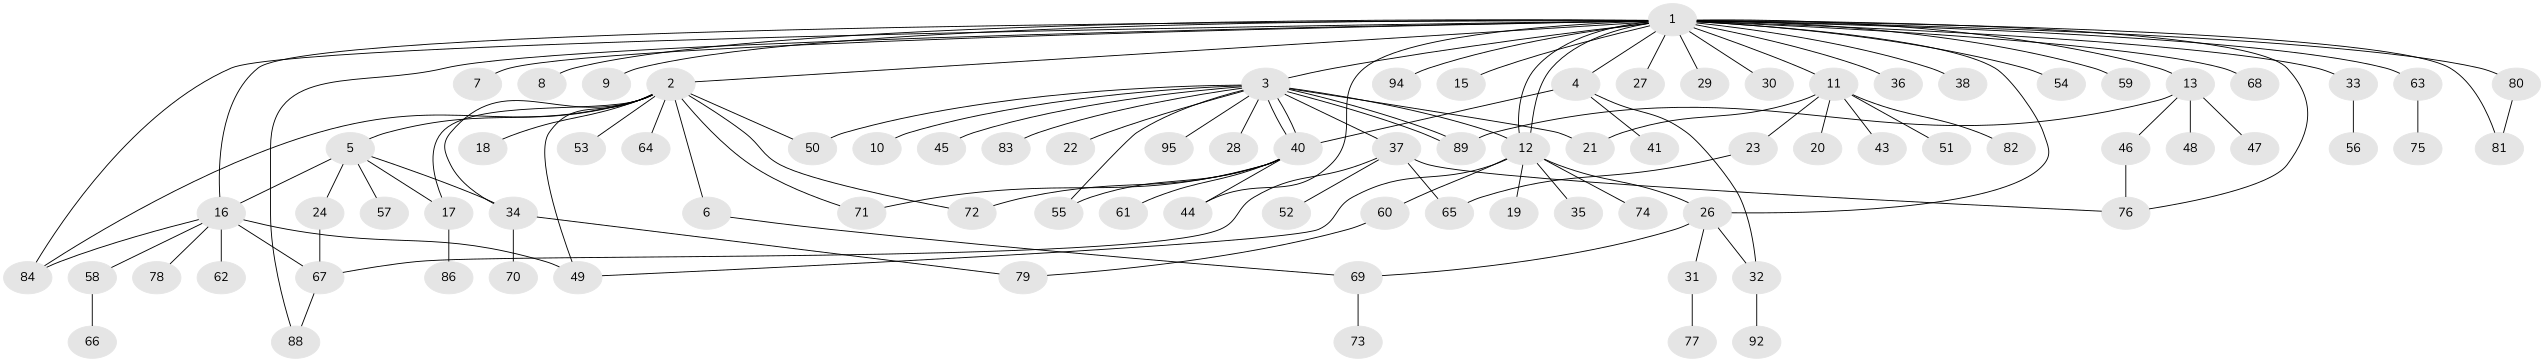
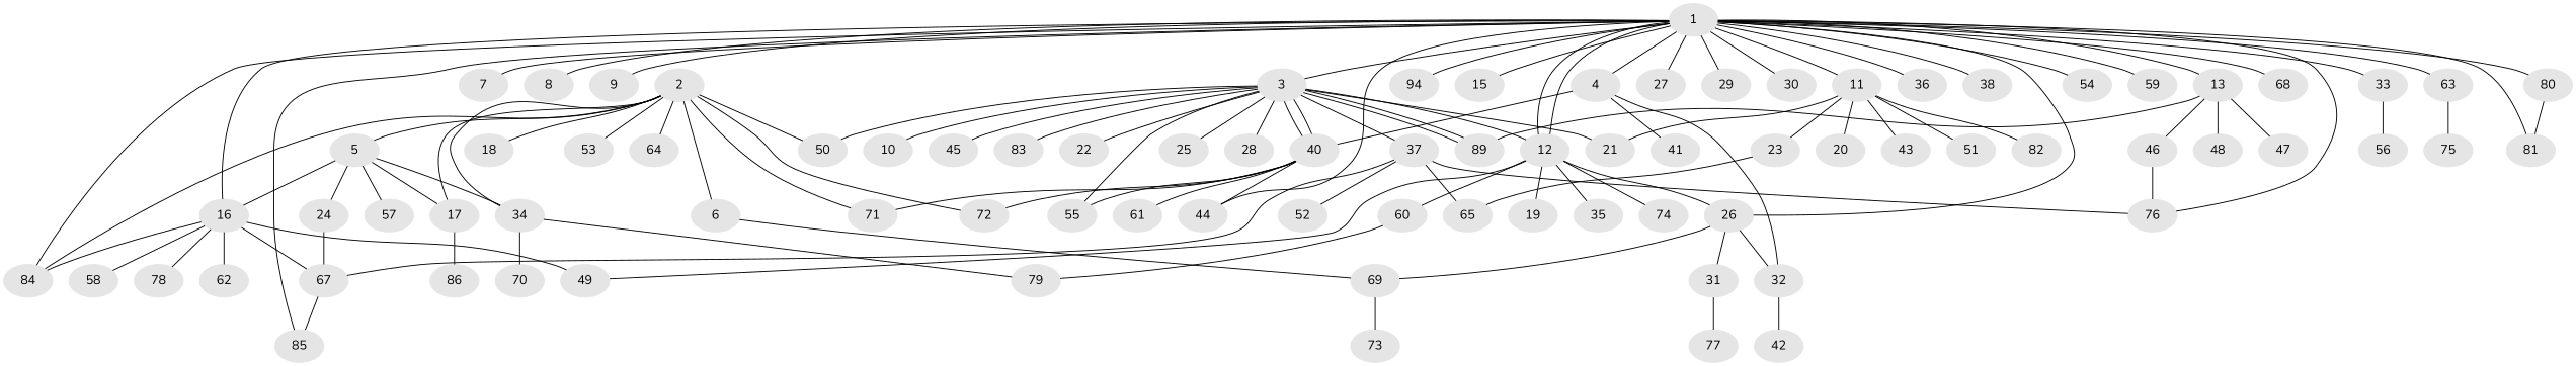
  graph {
    fontname=Nunito
    node [color=gray90 fontname=Nunito style=filled]
    edge [fontname=Nunito]
    1
    2
    3
    4
    7
    8
    9
    11
    12
    13
    n11 [label=94]
    15
    16
    26
    27
    29
    30
    33
    36
    38
    44
    54
    59
    63
    68
    76
    80
    81
    84
-   85 [label=88]
+   85
    5
    6
    17
    18
    34
    49
    50
    53
    64
    71
    72
    10
    21
    22
-   25 [label=95]
+   25
    28
    37
    n48 [label=89]
    40
    45
    55
    83
    32
    41
    20
    23
    43
    51
    82
    19
    35
    60
    74
    46
    47
    48
    58
    62
    67
    78
    69
    31
    56
    75
    24
    57
    86
    70
    79
    65
    52
    61
-   42 [label=92]
+   42
    73
-   66
    77
-   1 -- 2
    1 -- 3
    1 -- 4
    1 -- 7
    1 -- 8
    1 -- 9
    1 -- 11
    1 -- 12
    1 -- 12
    1 -- 13
    1 -- n11
    1 -- 15
    1 -- 16
    1 -- 26
    1 -- 27
    1 -- 29
    1 -- 30
    1 -- 33
    1 -- 36
    1 -- 38
    1 -- 44
    1 -- 54
    1 -- 59
    1 -- 63
    1 -- 68
    1 -- 76
    1 -- 80
    1 -- 81
    1 -- 84
    1 -- 85
    2 -- 84
    2 -- 5
    2 -- 6
    2 -- 17
    2 -- 18
    2 -- 34
-   2 -- 49
    2 -- 50
    2 -- 53
    2 -- 64
    2 -- 71
    2 -- 72
    3 -- 12
    3 -- 50
    3 -- 10
    3 -- 21
    3 -- 22
    3 -- 25
    3 -- 28
    3 -- 37
    3 -- n48
    3 -- n48
    3 -- 40
    3 -- 40
    3 -- 45
    3 -- 55
    3 -- 83
    4 -- 40
    4 -- 32
    4 -- 41
    11 -- 21
    11 -- 20
    11 -- 23
    11 -- 43
    11 -- 51
    11 -- 82
    12 -- 26
    12 -- 49
    12 -- 19
    12 -- 35
    12 -- 60
    12 -- 74
    13 -- n48
    13 -- 46
    13 -- 47
    13 -- 48
    16 -- 84
    16 -- 49
    16 -- 58
    16 -- 62
    16 -- 67
    16 -- 78
    26 -- 32
    26 -- 69
    26 -- 31
    33 -- 56
    63 -- 75
    80 -- 81
    5 -- 16
    5 -- 17
    5 -- 34
    5 -- 24
    5 -- 57
    6 -- 69
    17 -- 86
    34 -- 70
    34 -- 79
    37 -- 76
    37 -- 67
    37 -- 65
    37 -- 52
    40 -- 44
    40 -- 71
    40 -- 72
    40 -- 55
    40 -- 61
    32 -- 42
    23 -- 65
    60 -- 79
    46 -- 76
-   58 -- 66
    67 -- 85
    69 -- 73
    31 -- 77
    24 -- 67
  }
